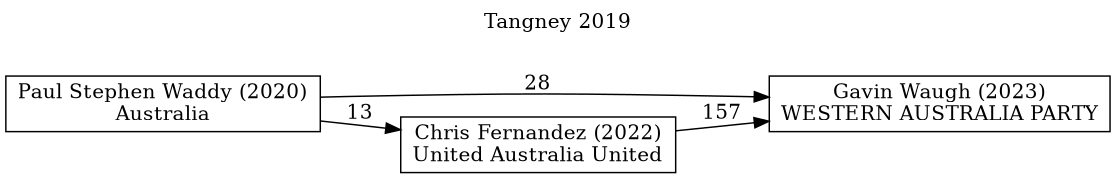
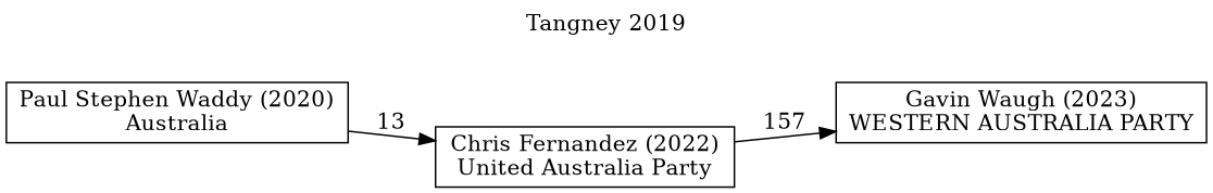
  digraph {
    label="Tangney 2019"
    labelloc=t
    mclimit=10
    rankdir=LR
    node [shape=box]
    n1 [label="Gavin Waugh (2023)\nWESTERN AUSTRALIA PARTY"]
-   n2 [label="Chris Fernandez (2022)\nUnited Australia United"]
+   n2 [label="Chris Fernandez (2022)\nUnited Australia Party"]
    n3 [label="Paul Stephen Waddy (2020)\nAustralia"]
    n2 -> n1 [label=157]
-   n3 -> n1 [label=28]
    n3 -> n2 [label=13]
  }
